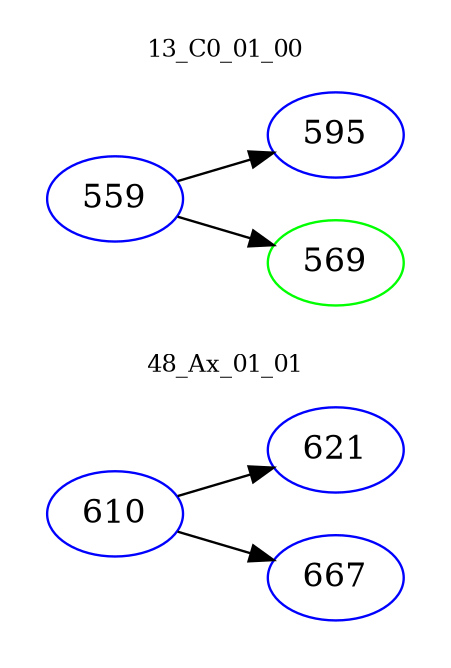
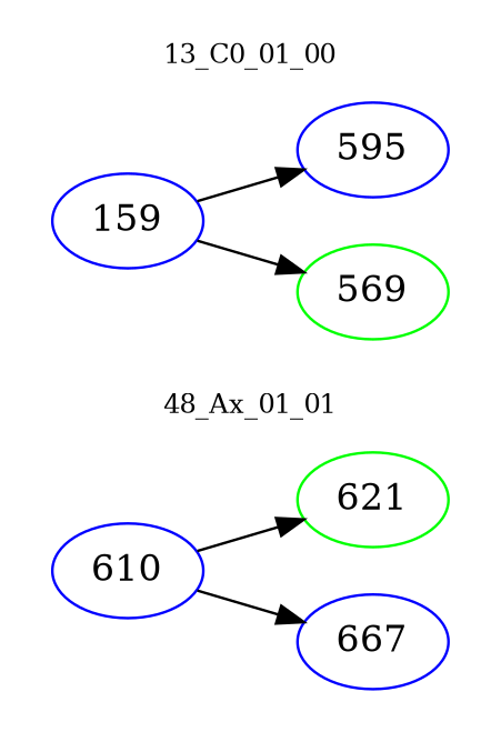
  digraph {
    rankdir=LR
    node [color=blue]
    edge [color=black]
    n1 [label=610]
    n2 [label=667]
-   n3 [label=621]
-   n4 [label=559]
+   n3 [color=green label=621]
+   n4 [label=159]
    n5 [color=green label=569]
    n6 [label=595]
    subgraph cluster_1 {
      color=white
      fontsize=10
      label="48_Ax_01_01"
      n1
      n2
      n3
    }
    subgraph cluster_2 {
      color=white
      fontsize=10
      label="13_C0_01_00"
      n4
      n5
      n6
    }
    n1 -> n2
    n1 -> n3
    n4 -> n5
    n4 -> n6
  }
